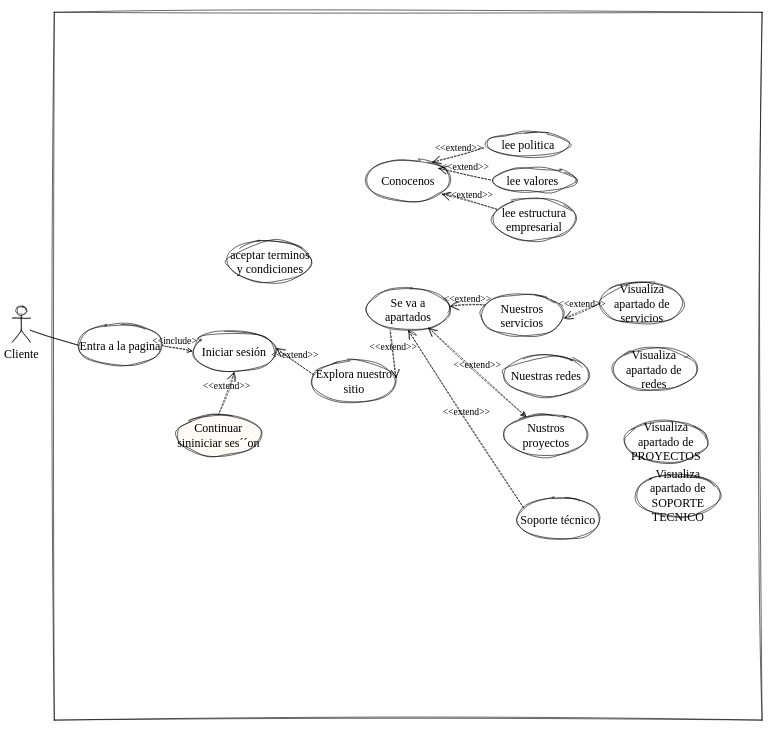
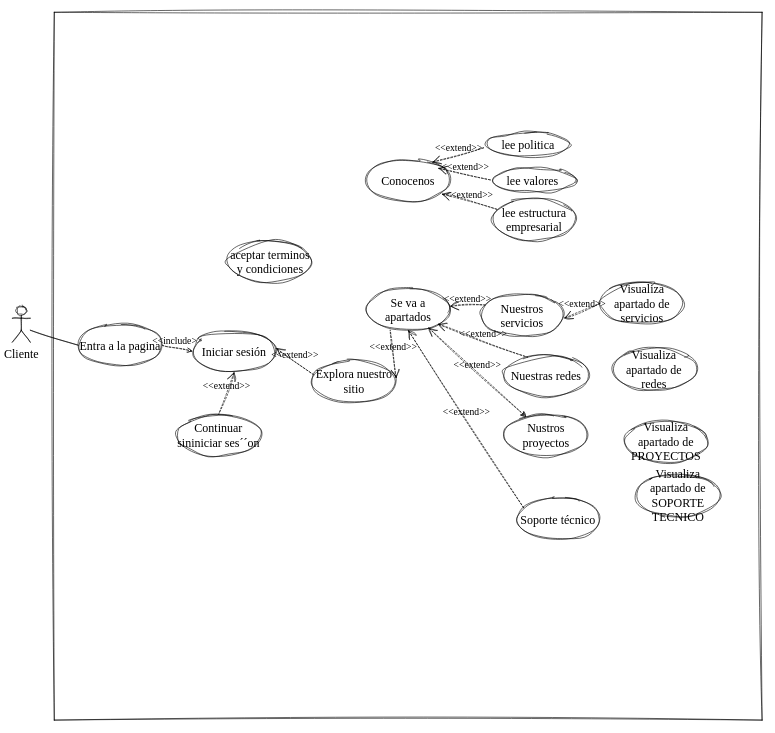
  <mxCell id="0" />
  <mxCell id="1" parent="0" />
  <mxCell id="2" value="" style="whiteSpace=wrap;html=1;aspect=fixed;sketch=1;hachureGap=4;jiggle=2;curveFitting=1;fontFamily=Architects Daughter;fontSource=https%3A%2F%2Ffonts.googleapis.com%2Fcss%3Ffamily%3DArchitects%2BDaughter;fontSize=20;" vertex="1" parent="1"><mxGeometry x="90" y="20" width="1180" height="1180" as="geometry" /></mxCell>
  <mxCell id="3" value="Cliente" style="shape=umlActor;html=1;verticalLabelPosition=bottom;verticalAlign=top;align=center;sketch=1;hachureGap=4;jiggle=2;curveFitting=1;fontFamily=Architects Daughter;fontSource=https%3A%2F%2Ffonts.googleapis.com%2Fcss%3Ffamily%3DArchitects%2BDaughter;fontSize=20;" vertex="1" parent="1"><mxGeometry x="20" y="510" width="30" height="60" as="geometry" /></mxCell>
  <mxCell id="4" value="Entra a la pagina" style="ellipse;whiteSpace=wrap;html=1;sketch=1;hachureGap=4;jiggle=2;curveFitting=1;fontFamily=Architects Daughter;fontSource=https%3A%2F%2Ffonts.googleapis.com%2Fcss%3Ffamily%3DArchitects%2BDaughter;fontSize=20;" vertex="1" parent="1"><mxGeometry x="130" y="540" width="140" height="70" as="geometry" /></mxCell>
  <mxCell id="5" value="Explora nuestro sitio" style="ellipse;whiteSpace=wrap;html=1;sketch=1;hachureGap=4;jiggle=2;curveFitting=1;fontFamily=Architects Daughter;fontSource=https%3A%2F%2Ffonts.googleapis.com%2Fcss%3Ffamily%3DArchitects%2BDaughter;fontSize=20;" vertex="1" parent="1"><mxGeometry x="520" y="600" width="140" height="70" as="geometry" /></mxCell>
  <mxCell id="6" value="Se va a apartados" style="ellipse;whiteSpace=wrap;html=1;sketch=1;hachureGap=4;jiggle=2;curveFitting=1;fontFamily=Architects Daughter;fontSource=https%3A%2F%2Ffonts.googleapis.com%2Fcss%3Ffamily%3DArchitects%2BDaughter;fontSize=20;" vertex="1" parent="1"><mxGeometry x="610" y="480" width="140" height="70" as="geometry" /></mxCell>
  <mxCell id="7" value="Conocenos" style="ellipse;whiteSpace=wrap;html=1;sketch=1;hachureGap=4;jiggle=2;curveFitting=1;fontFamily=Architects Daughter;fontSource=https%3A%2F%2Ffonts.googleapis.com%2Fcss%3Ffamily%3DArchitects%2BDaughter;fontSize=20;" vertex="1" parent="1"><mxGeometry x="610" y="265" width="140" height="70" as="geometry" /></mxCell>
  <mxCell id="8" value="lee politica" style="ellipse;whiteSpace=wrap;html=1;sketch=1;hachureGap=4;jiggle=2;curveFitting=1;fontFamily=Architects Daughter;fontSource=https%3A%2F%2Ffonts.googleapis.com%2Fcss%3Ffamily%3DArchitects%2BDaughter;fontSize=20;" vertex="1" parent="1"><mxGeometry x="810" y="220" width="140" height="40" as="geometry" /></mxCell>
  <mxCell id="9" value="Nuestras redes" style="ellipse;whiteSpace=wrap;html=1;sketch=1;hachureGap=4;jiggle=2;curveFitting=1;fontFamily=Architects Daughter;fontSource=https%3A%2F%2Ffonts.googleapis.com%2Fcss%3Ffamily%3DArchitects%2BDaughter;fontSize=20;" vertex="1" parent="1"><mxGeometry x="840" y="590" width="140" height="70" as="geometry" /></mxCell>
  <mxCell id="10" value="Nustros proyectos" style="ellipse;whiteSpace=wrap;html=1;sketch=1;hachureGap=4;jiggle=2;curveFitting=1;fontFamily=Architects Daughter;fontSource=https%3A%2F%2Ffonts.googleapis.com%2Fcss%3Ffamily%3DArchitects%2BDaughter;fontSize=20;" vertex="1" parent="1"><mxGeometry x="840" y="690" width="140" height="70" as="geometry" /></mxCell>
  <mxCell id="11" value="lee valores&amp;nbsp;" style="ellipse;whiteSpace=wrap;html=1;sketch=1;hachureGap=4;jiggle=2;curveFitting=1;fontFamily=Architects Daughter;fontSource=https%3A%2F%2Ffonts.googleapis.com%2Fcss%3Ffamily%3DArchitects%2BDaughter;fontSize=20;" vertex="1" parent="1"><mxGeometry x="820" y="280" width="140" height="40" as="geometry" /></mxCell>
  <mxCell id="12" value="Nuestros servicios" style="ellipse;whiteSpace=wrap;html=1;sketch=1;hachureGap=4;jiggle=2;curveFitting=1;fontFamily=Architects Daughter;fontSource=https%3A%2F%2Ffonts.googleapis.com%2Fcss%3Ffamily%3DArchitects%2BDaughter;fontSize=20;" vertex="1" parent="1"><mxGeometry x="800" y="490" width="140" height="70" as="geometry" /></mxCell>
  <mxCell id="13" value="Iniciar sesión" style="ellipse;whiteSpace=wrap;html=1;sketch=1;hachureGap=4;jiggle=2;curveFitting=1;fontFamily=Architects Daughter;fontSource=https%3A%2F%2Ffonts.googleapis.com%2Fcss%3Ffamily%3DArchitects%2BDaughter;fontSize=20;" vertex="1" parent="1"><mxGeometry x="320" y="550" width="140" height="70" as="geometry" /></mxCell>
- <mxCell id="14" value="Continuar sininiciar ses´´on" style="ellipse;whiteSpace=wrap;html=1;sketch=1;hachureGap=4;jiggle=2;curveFitting=1;fontFamily=Architects Daughter;fontSource=https%3A%2F%2Ffonts.googleapis.com%2Fcss%3Ffamily%3DArchitects%2BDaughter;fontSize=20;fillColor=#ffe6cc;" vertex="1" parent="1"><mxGeometry x="294" y="690" width="140" height="70" as="geometry" /></mxCell>
+ <mxCell id="14" value="Continuar sininiciar ses´´on" style="ellipse;whiteSpace=wrap;html=1;sketch=1;hachureGap=4;jiggle=2;curveFitting=1;fontFamily=Architects Daughter;fontSource=https%3A%2F%2Ffonts.googleapis.com%2Fcss%3Ffamily%3DArchitects%2BDaughter;fontSize=20;" vertex="1" parent="1"><mxGeometry x="294" y="690" width="140" height="70" as="geometry" /></mxCell>
  <mxCell id="15" value="lee estructura empresarial" style="ellipse;whiteSpace=wrap;html=1;sketch=1;hachureGap=4;jiggle=2;curveFitting=1;fontFamily=Architects Daughter;fontSource=https%3A%2F%2Ffonts.googleapis.com%2Fcss%3Ffamily%3DArchitects%2BDaughter;fontSize=20;" vertex="1" parent="1"><mxGeometry x="820" y="330" width="140" height="70" as="geometry" /></mxCell>
  <mxCell id="16" value="&amp;lt;&amp;lt;extend&amp;gt;&amp;gt;" style="edgeStyle=none;html=1;startArrow=open;endArrow=none;startSize=12;verticalAlign=bottom;dashed=1;labelBackgroundColor=none;rounded=0;sketch=1;hachureGap=4;jiggle=2;curveFitting=1;fontFamily=Architects Daughter;fontSource=https%3A%2F%2Ffonts.googleapis.com%2Fcss%3Ffamily%3DArchitects%2BDaughter;fontSize=16;entryX=-0.014;entryY=0.629;entryDx=0;entryDy=0;entryPerimeter=0;" edge="1" parent="1" target="8"><mxGeometry width="160" relative="1" as="geometry"><mxPoint x="720" y="270" as="sourcePoint" /><mxPoint x="880" y="270" as="targetPoint" /></mxGeometry></mxCell>
  <mxCell id="17" value="&amp;lt;&amp;lt;extend&amp;gt;&amp;gt;" style="edgeStyle=none;html=1;startArrow=open;endArrow=none;startSize=12;verticalAlign=bottom;dashed=1;labelBackgroundColor=none;rounded=0;sketch=1;hachureGap=4;jiggle=2;curveFitting=1;fontFamily=Architects Daughter;fontSource=https%3A%2F%2Ffonts.googleapis.com%2Fcss%3Ffamily%3DArchitects%2BDaughter;fontSize=16;entryX=0;entryY=0.5;entryDx=0;entryDy=0;" edge="1" parent="1" target="11"><mxGeometry width="160" relative="1" as="geometry"><mxPoint x="730" y="280" as="sourcePoint" /><mxPoint x="818" y="255" as="targetPoint" /></mxGeometry></mxCell>
  <mxCell id="18" value="&amp;lt;&amp;lt;extend&amp;gt;&amp;gt;" style="edgeStyle=none;html=1;startArrow=open;endArrow=none;startSize=12;verticalAlign=bottom;dashed=1;labelBackgroundColor=none;rounded=0;sketch=1;hachureGap=4;jiggle=2;curveFitting=1;fontFamily=Architects Daughter;fontSource=https%3A%2F%2Ffonts.googleapis.com%2Fcss%3Ffamily%3DArchitects%2BDaughter;fontSize=16;exitX=0.9;exitY=0.829;exitDx=0;exitDy=0;exitPerimeter=0;" edge="1" parent="1" source="7" target="15"><mxGeometry width="160" relative="1" as="geometry"><mxPoint x="750" y="320" as="sourcePoint" /><mxPoint x="840" as="targetPoint" y="340" /></mxGeometry></mxCell>
  <mxCell id="19" value="&amp;lt;&amp;lt;include&amp;gt;&amp;gt;" style="edgeStyle=none;html=1;endArrow=open;verticalAlign=bottom;dashed=1;labelBackgroundColor=none;rounded=0;sketch=1;hachureGap=4;jiggle=2;curveFitting=1;fontFamily=Architects Daughter;fontSource=https%3A%2F%2Ffonts.googleapis.com%2Fcss%3Ffamily%3DArchitects%2BDaughter;fontSize=16;entryX=0;entryY=0.5;entryDx=0;entryDy=0;" edge="1" parent="1" target="13"><mxGeometry width="160" relative="1" as="geometry"><mxPoint x="270" y="575" as="sourcePoint" /><mxPoint x="200" y="560" as="targetPoint" /></mxGeometry></mxCell>
  <mxCell id="20" value="&amp;lt;&amp;lt;extend&amp;gt;&amp;gt;" style="edgeStyle=none;html=1;startArrow=open;endArrow=none;startSize=12;verticalAlign=bottom;dashed=1;labelBackgroundColor=none;rounded=0;sketch=1;hachureGap=4;jiggle=2;curveFitting=1;fontFamily=Architects Daughter;fontSource=https%3A%2F%2Ffonts.googleapis.com%2Fcss%3Ffamily%3DArchitects%2BDaughter;fontSize=16;entryX=0.5;entryY=0;entryDx=0;entryDy=0;exitX=0.5;exitY=1;exitDx=0;exitDy=0;" edge="1" parent="1" source="13" target="14"><mxGeometry width="160" relative="1" as="geometry"><mxPoint x="190" y="700" as="sourcePoint" /><mxPoint x="350" y="700" as="targetPoint" /></mxGeometry></mxCell>
  <mxCell id="21" value="&amp;lt;&amp;lt;extend&amp;gt;&amp;gt;" style="edgeStyle=none;html=1;startArrow=open;endArrow=none;startSize=12;verticalAlign=bottom;dashed=1;labelBackgroundColor=none;rounded=0;sketch=1;hachureGap=4;jiggle=2;curveFitting=1;fontFamily=Architects Daughter;fontSource=https%3A%2F%2Ffonts.googleapis.com%2Fcss%3Ffamily%3DArchitects%2BDaughter;fontSize=16;entryX=0.014;entryY=0.343;entryDx=0;entryDy=0;entryPerimeter=0;" edge="1" parent="1" target="5"><mxGeometry width="160" relative="1" as="geometry"><mxPoint x="460" y="580" as="sourcePoint" /><mxPoint x="620" y="580" as="targetPoint" /></mxGeometry></mxCell>
  <mxCell id="22" value="&amp;lt;&amp;lt;extend&amp;gt;&amp;gt;" style="edgeStyle=none;html=1;startArrow=open;endArrow=none;startSize=12;verticalAlign=bottom;dashed=1;labelBackgroundColor=none;rounded=0;sketch=1;hachureGap=4;jiggle=2;curveFitting=1;fontFamily=Architects Daughter;fontSource=https%3A%2F%2Ffonts.googleapis.com%2Fcss%3Ffamily%3DArchitects%2BDaughter;fontSize=16;entryX=0.286;entryY=1;entryDx=0;entryDy=0;entryPerimeter=0;" edge="1" parent="1" target="6"><mxGeometry width="160" relative="1" as="geometry"><mxPoint x="660" y="630" as="sourcePoint" /><mxPoint x="820" y="630" as="targetPoint" /></mxGeometry></mxCell>
  <mxCell id="23" value="&amp;lt;&amp;lt;extend&amp;gt;&amp;gt;" style="edgeStyle=none;html=1;startArrow=open;endArrow=none;startSize=12;verticalAlign=bottom;dashed=1;labelBackgroundColor=none;rounded=0;sketch=1;hachureGap=4;jiggle=2;curveFitting=1;fontFamily=Architects Daughter;fontSource=https%3A%2F%2Ffonts.googleapis.com%2Fcss%3Ffamily%3DArchitects%2BDaughter;fontSize=16;entryX=0.057;entryY=0.257;entryDx=0;entryDy=0;entryPerimeter=0;" edge="1" parent="1" target="12"><mxGeometry width="160" relative="1" as="geometry"><mxPoint x="750" y="510" as="sourcePoint" /><mxPoint x="910" y="510" as="targetPoint" /></mxGeometry></mxCell>
+ <mxCell id="24" value="&amp;lt;&amp;lt;extend&amp;gt;&amp;gt;" style="edgeStyle=none;html=1;startArrow=open;endArrow=none;startSize=12;verticalAlign=bottom;dashed=1;labelBackgroundColor=none;rounded=0;sketch=1;hachureGap=4;jiggle=2;curveFitting=1;fontFamily=Architects Daughter;fontSource=https%3A%2F%2Ffonts.googleapis.com%2Fcss%3Ffamily%3DArchitects%2BDaughter;fontSize=16;entryX=0.279;entryY=0.071;entryDx=0;entryDy=0;entryPerimeter=0;exitX=1;exitY=1;exitDx=0;exitDy=0;" edge="1" parent="1" source="6" target="9"><mxGeometry width="160" relative="1" as="geometry"><mxPoint x="710" y="600" as="sourcePoint" /><mxPoint x="870" y="600" as="targetPoint" /></mxGeometry></mxCell>
  <mxCell id="25" value="&amp;lt;&amp;lt;extend&amp;gt;&amp;gt;" style="edgeStyle=none;html=1;startArrow=open;endArrow=classic;startSize=12;verticalAlign=bottom;dashed=1;labelBackgroundColor=none;rounded=0;sketch=1;hachureGap=4;jiggle=2;curveFitting=1;fontFamily=Architects Daughter;fontSource=https%3A%2F%2Ffonts.googleapis.com%2Fcss%3Ffamily%3DArchitects%2BDaughter;fontSize=16;" edge="1" parent="1" source="6" target="10"><mxGeometry width="160" relative="1" as="geometry"><mxPoint x="630" y="750" as="sourcePoint" /><mxPoint x="790" y="750" as="targetPoint" /></mxGeometry></mxCell>
  <mxCell id="26" value="Soporte técnico" style="ellipse;whiteSpace=wrap;html=1;sketch=1;hachureGap=4;jiggle=2;curveFitting=1;fontFamily=Architects Daughter;fontSource=https%3A%2F%2Ffonts.googleapis.com%2Fcss%3Ffamily%3DArchitects%2BDaughter;fontSize=20;" vertex="1" parent="1"><mxGeometry x="860" y="830" width="140" height="70" as="geometry" /></mxCell>
  <mxCell id="27" value="&amp;lt;&amp;lt;extend&amp;gt;&amp;gt;" style="edgeStyle=none;html=1;startArrow=open;endArrow=none;startSize=12;verticalAlign=bottom;dashed=1;labelBackgroundColor=none;rounded=0;sketch=1;hachureGap=4;jiggle=2;curveFitting=1;fontFamily=Architects Daughter;fontSource=https%3A%2F%2Ffonts.googleapis.com%2Fcss%3Ffamily%3DArchitects%2BDaughter;fontSize=16;exitX=0.5;exitY=1;exitDx=0;exitDy=0;entryX=0.095;entryY=0.246;entryDx=0;entryDy=0;entryPerimeter=0;" edge="1" parent="1" source="6" target="26"><mxGeometry width="160" relative="1" as="geometry"><mxPoint x="680" y="770" as="sourcePoint" /><mxPoint x="840" y="770" as="targetPoint" /></mxGeometry></mxCell>
  <mxCell id="28" value="Visualiza apartado de servicios" style="ellipse;whiteSpace=wrap;html=1;sketch=1;hachureGap=4;jiggle=2;curveFitting=1;fontFamily=Architects Daughter;fontSource=https%3A%2F%2Ffonts.googleapis.com%2Fcss%3Ffamily%3DArchitects%2BDaughter;fontSize=20;" vertex="1" parent="1"><mxGeometry x="1000" y="470" width="140" height="70" as="geometry" /></mxCell>
  <mxCell id="29" value="&amp;lt;&amp;lt;extend&amp;gt;&amp;gt;" style="edgeStyle=none;html=1;startArrow=open;endArrow=none;startSize=12;verticalAlign=bottom;dashed=1;labelBackgroundColor=none;rounded=0;sketch=1;hachureGap=4;jiggle=2;curveFitting=1;fontFamily=Architects Daughter;fontSource=https%3A%2F%2Ffonts.googleapis.com%2Fcss%3Ffamily%3DArchitects%2BDaughter;fontSize=16;entryX=0;entryY=0.5;entryDx=0;entryDy=0;" edge="1" parent="1" target="28"><mxGeometry width="160" relative="1" as="geometry"><mxPoint x="940" y="530" as="sourcePoint" /><mxPoint x="1100" y="530" as="targetPoint" /></mxGeometry></mxCell>
  <mxCell id="30" value="Visualiza apartado de redes" style="ellipse;whiteSpace=wrap;html=1;sketch=1;hachureGap=4;jiggle=2;curveFitting=1;fontFamily=Architects Daughter;fontSource=https%3A%2F%2Ffonts.googleapis.com%2Fcss%3Ffamily%3DArchitects%2BDaughter;fontSize=20;" vertex="1" parent="1"><mxGeometry x="1020" y="580" width="140" height="70" as="geometry" /></mxCell>
  <mxCell id="31" value="Visualiza apartado de PROYECTOS" style="ellipse;whiteSpace=wrap;html=1;sketch=1;hachureGap=4;jiggle=2;curveFitting=1;fontFamily=Architects Daughter;fontSource=https%3A%2F%2Ffonts.googleapis.com%2Fcss%3Ffamily%3DArchitects%2BDaughter;fontSize=20;" vertex="1" parent="1"><mxGeometry x="1040" y="700" width="140" height="70" as="geometry" /></mxCell>
  <mxCell id="32" value="Visualiza apartado de SOPORTE TECNICO" style="ellipse;whiteSpace=wrap;html=1;sketch=1;hachureGap=4;jiggle=2;curveFitting=1;fontFamily=Architects Daughter;fontSource=https%3A%2F%2Ffonts.googleapis.com%2Fcss%3Ffamily%3DArchitects%2BDaughter;fontSize=20;" vertex="1" parent="1"><mxGeometry x="1060" y="790" width="140" height="70" as="geometry" /></mxCell>
  <mxCell id="33" value="" style="endArrow=none;html=1;rounded=0;sketch=1;hachureGap=4;jiggle=2;curveFitting=1;fontFamily=Architects Daughter;fontSource=https%3A%2F%2Ffonts.googleapis.com%2Fcss%3Ffamily%3DArchitects%2BDaughter;fontSize=16;entryX=0;entryY=0.5;entryDx=0;entryDy=0;" edge="1" parent="1" target="4"><mxGeometry relative="1" as="geometry"><mxPoint x="50" y="550" as="sourcePoint" /><mxPoint x="210" y="550" as="targetPoint" /></mxGeometry></mxCell>
  <mxCell id="34" value="aceptar terminos y condiciones" style="ellipse;whiteSpace=wrap;html=1;sketch=1;hachureGap=4;jiggle=2;curveFitting=1;fontFamily=Architects Daughter;fontSource=https%3A%2F%2Ffonts.googleapis.com%2Fcss%3Ffamily%3DArchitects%2BDaughter;fontSize=20;" vertex="1" parent="1"><mxGeometry x="380" y="400" width="140" height="70" as="geometry" /></mxCell>
